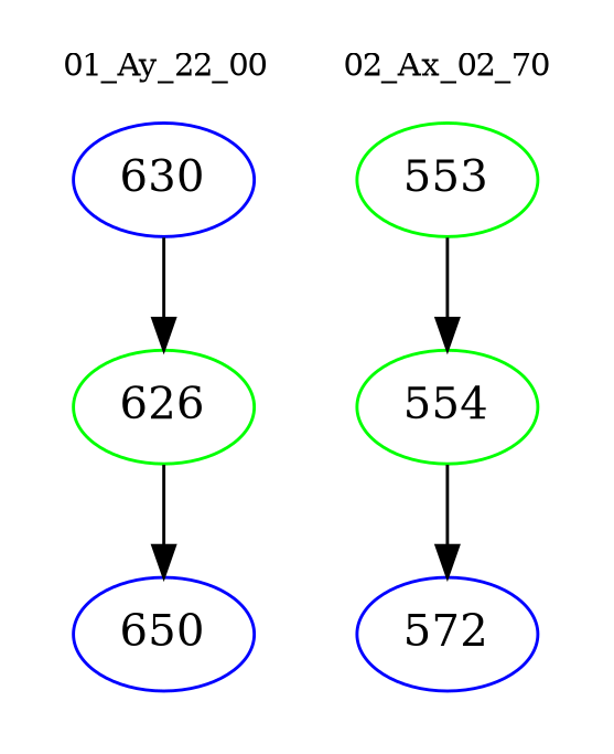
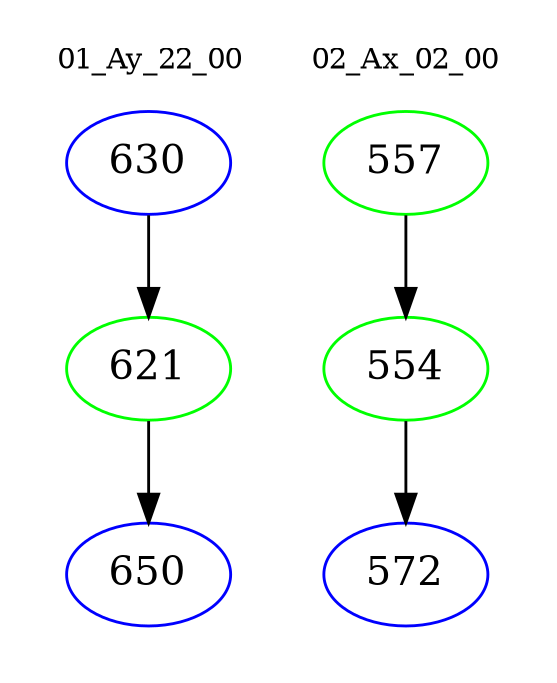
  digraph {
    node [color=blue]
    edge [color=black]
    n1 [label=630]
-   n2 [color=green label=626]
+   n2 [color=green label=621]
    n3 [label=650]
-   n4 [color=green label=553]
+   n4 [color=green label=557]
    n5 [color=green label=554]
    n6 [label=572]
    subgraph cluster_1 {
      color=white
      fontsize=10
      label="01_Ay_22_00"
      n1
      n2
      n3
    }
    subgraph cluster_2 {
      color=white
      fontsize=10
-     label="02_Ax_02_70"
+     label="02_Ax_02_00"
      n4
      n5
      n6
    }
    n1 -> n2
    n2 -> n3
    n4 -> n5
    n5 -> n6
  }
